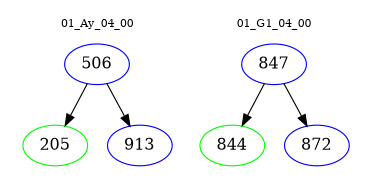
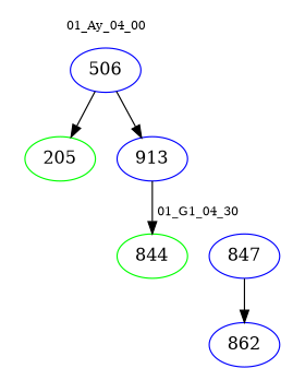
  digraph {
    node [color=blue]
    edge [color=black]
    n1 [label=506]
    n2 [color=green label=205]
    n3 [label=913]
    n4 [label=847]
    n5 [color=green label=844]
-   n6 [label=872]
+   n6 [label=862]
    subgraph cluster_1 {
      color=white
      fontsize=10
      label="01_Ay_04_00"
      n1
      n2
      n3
    }
    subgraph cluster_2 {
      color=white
      fontsize=10
-     label="01_G1_04_00"
+     label="01_G1_04_30"
      n4
      n5
      n6
    }
    n1 -> n2
    n1 -> n3
-   n4 -> n5
+   n3 -> n5
    n4 -> n6
  }
